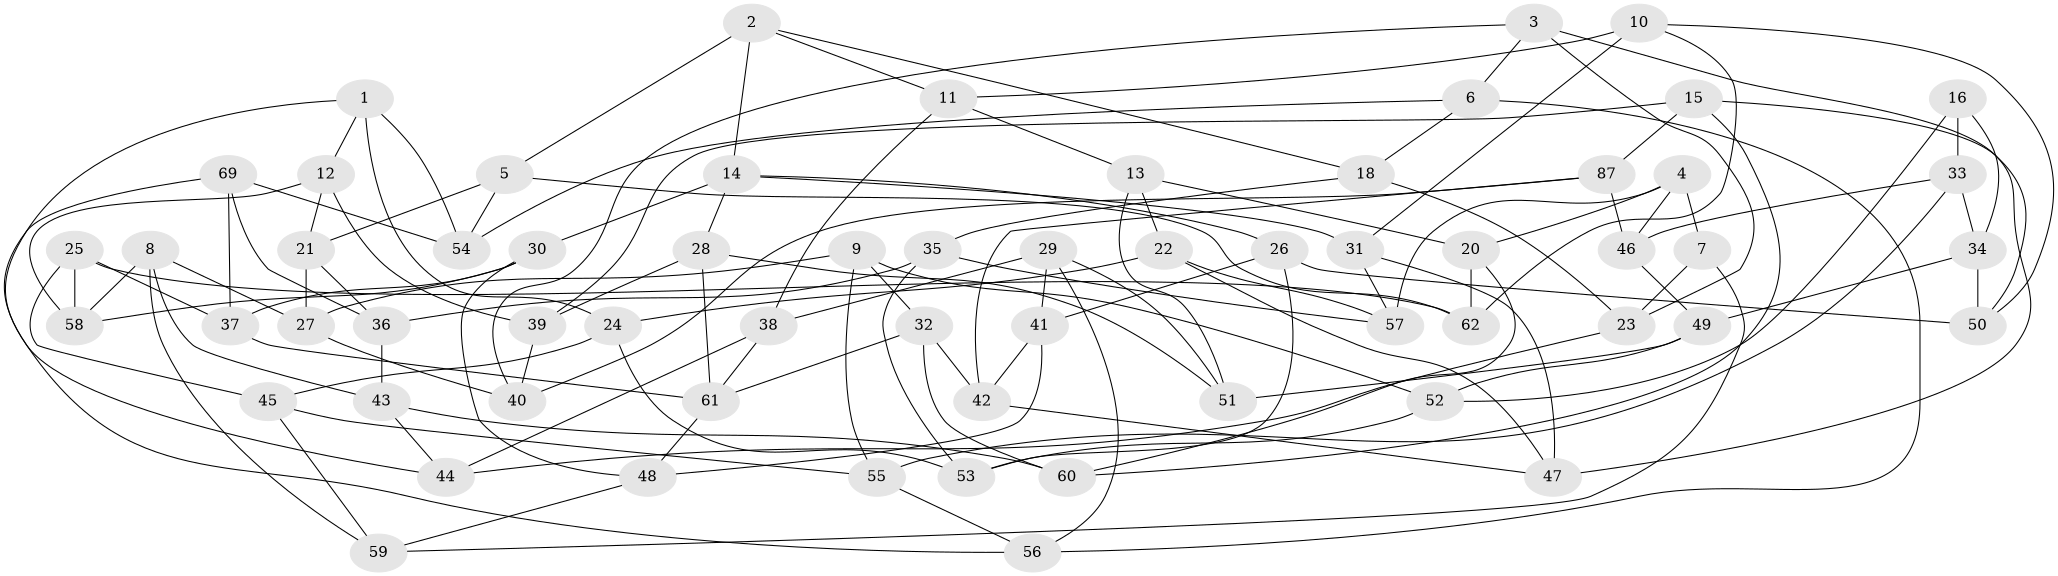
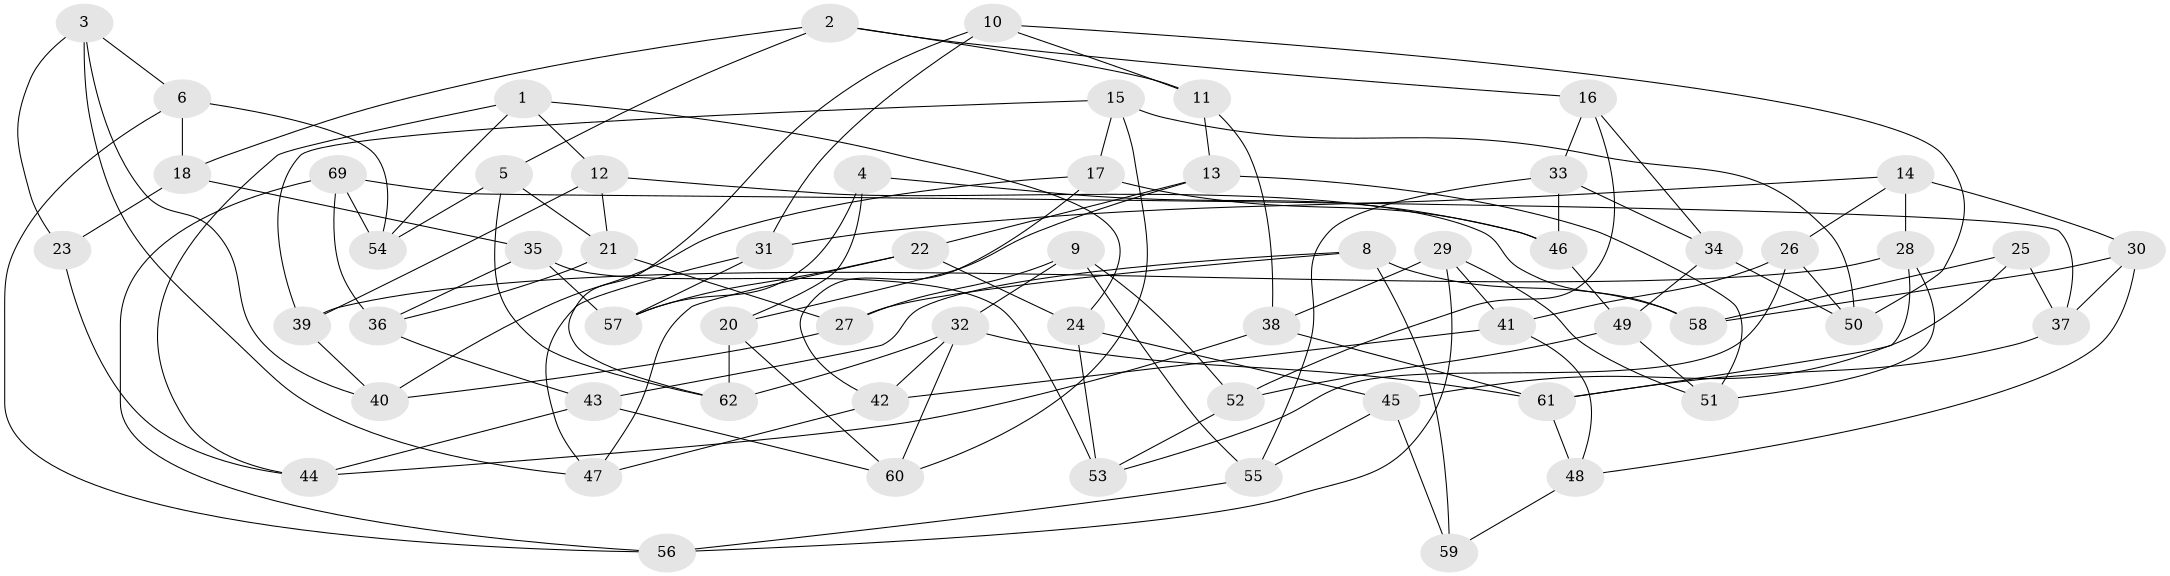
  graph {
    node [color=gray90 style=filled]
    1
    12
    24
    44
    54
    21
    58
    39
    45
    53
    2
    5
    11
    16
    18
    62
    13
    38
    52
    33
    34
    23
    35
    3
    6
    40
    47
    56
    4
-   7
    20
    46
    57
    59
    60
    49
    27
    36
    48
    8
    43
    9
    32
    55
    42
    61
    10
    31
    50
    22
    51
    14
    26
    28
    30
    41
    37
    15
-   17 [label=87]
+   17
    n60 [label=69]
    25
    29
    1 -- 12
    1 -- 24
    1 -- 44
    1 -- 54
    12 -- 21
    12 -- 58
    12 -- 39
    24 -- 45
    24 -- 53
    21 -- 27
    21 -- 36
    39 -- 40
    45 -- 59
    45 -- 55
    2 -- 5
    2 -- 11
-   2 -- 14
+   2 -- 16
    2 -- 18
    5 -- 54
    5 -- 21
    5 -- 62
    11 -- 13
    11 -- 38
    16 -- 52
    16 -- 33
    16 -- 34
    18 -- 23
    18 -- 35
    13 -- 20
    13 -- 22
    13 -- 51
    38 -- 44
    38 -- 61
    52 -- 53
    33 -- 34
    33 -- 46
    33 -- 55
    34 -- 49
    34 -- 50
    23 -- 44
    35 -- 53
    35 -- 57
    35 -- 36
    3 -- 23
    3 -- 6
    3 -- 40
    3 -- 47
    6 -- 54
    6 -- 18
    6 -- 56
-   4 -- 7
    4 -- 20
    4 -- 46
    4 -- 57
-   7 -- 23
-   7 -- 59
    20 -- 62
    20 -- 60
    46 -- 49
    49 -- 52
    49 -- 51
    27 -- 40
    36 -- 43
    48 -- 59
    8 -- 58
    8 -- 59
    8 -- 27
    8 -- 43
    43 -- 44
    43 -- 60
    9 -- 52
    9 -- 27
    9 -- 32
    9 -- 55
    32 -- 60
    32 -- 42
    32 -- 61
    55 -- 56
    42 -- 47
    61 -- 48
    10 -- 11
    10 -- 62
    10 -- 31
    10 -- 50
    31 -- 47
    31 -- 57
    22 -- 24
    22 -- 47
    22 -- 57
    14 -- 31
    14 -- 26
    14 -- 28
    14 -- 30
    26 -- 53
    26 -- 50
    26 -- 41
    28 -- 39
    28 -- 61
    28 -- 51
    30 -- 58
    30 -- 48
    30 -- 37
    41 -- 48
    41 -- 42
    37 -- 61
    15 -- 39
    15 -- 60
    15 -- 50
    15 -- 17
    17 -- 40
    17 -- 46
    17 -- 42
    n60 -- 54
    n60 -- 56
    n60 -- 36
    n60 -- 37
    25 -- 58
    25 -- 45
-   25 -- 62
+   32 -- 62
    25 -- 37
    29 -- 38
    29 -- 56
    29 -- 51
    29 -- 41
  }
